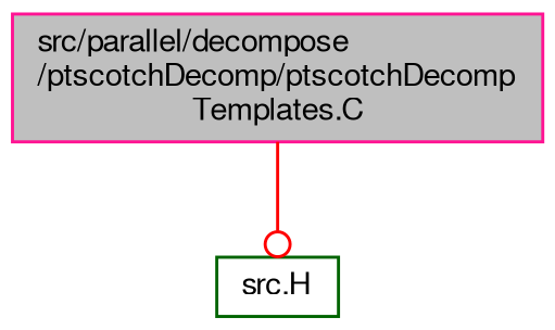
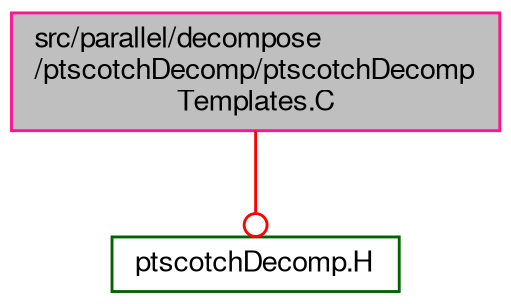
  digraph {
    node [fontname=FreeSans fontsize=10 shape=record]
    n1 [color=deeppink fillcolor=grey75 fontcolor=black height=0.2 label="src/parallel/decompose\l/ptscotchDecomp/ptscotchDecomp\lTemplates.C" style=filled width=0.4]
-   n2 [color=darkgreen height=0.2 label="src.H" width=0.4]
+   n2 [color=darkgreen height=0.2 label="ptscotchDecomp.H" width=0.4]
    n1 -> n2 [color=red fontname=FreeSans fontsize=10 labelfontname=FreeSans labelfontsize=10 style=solid arrowhead=odot]
  }
